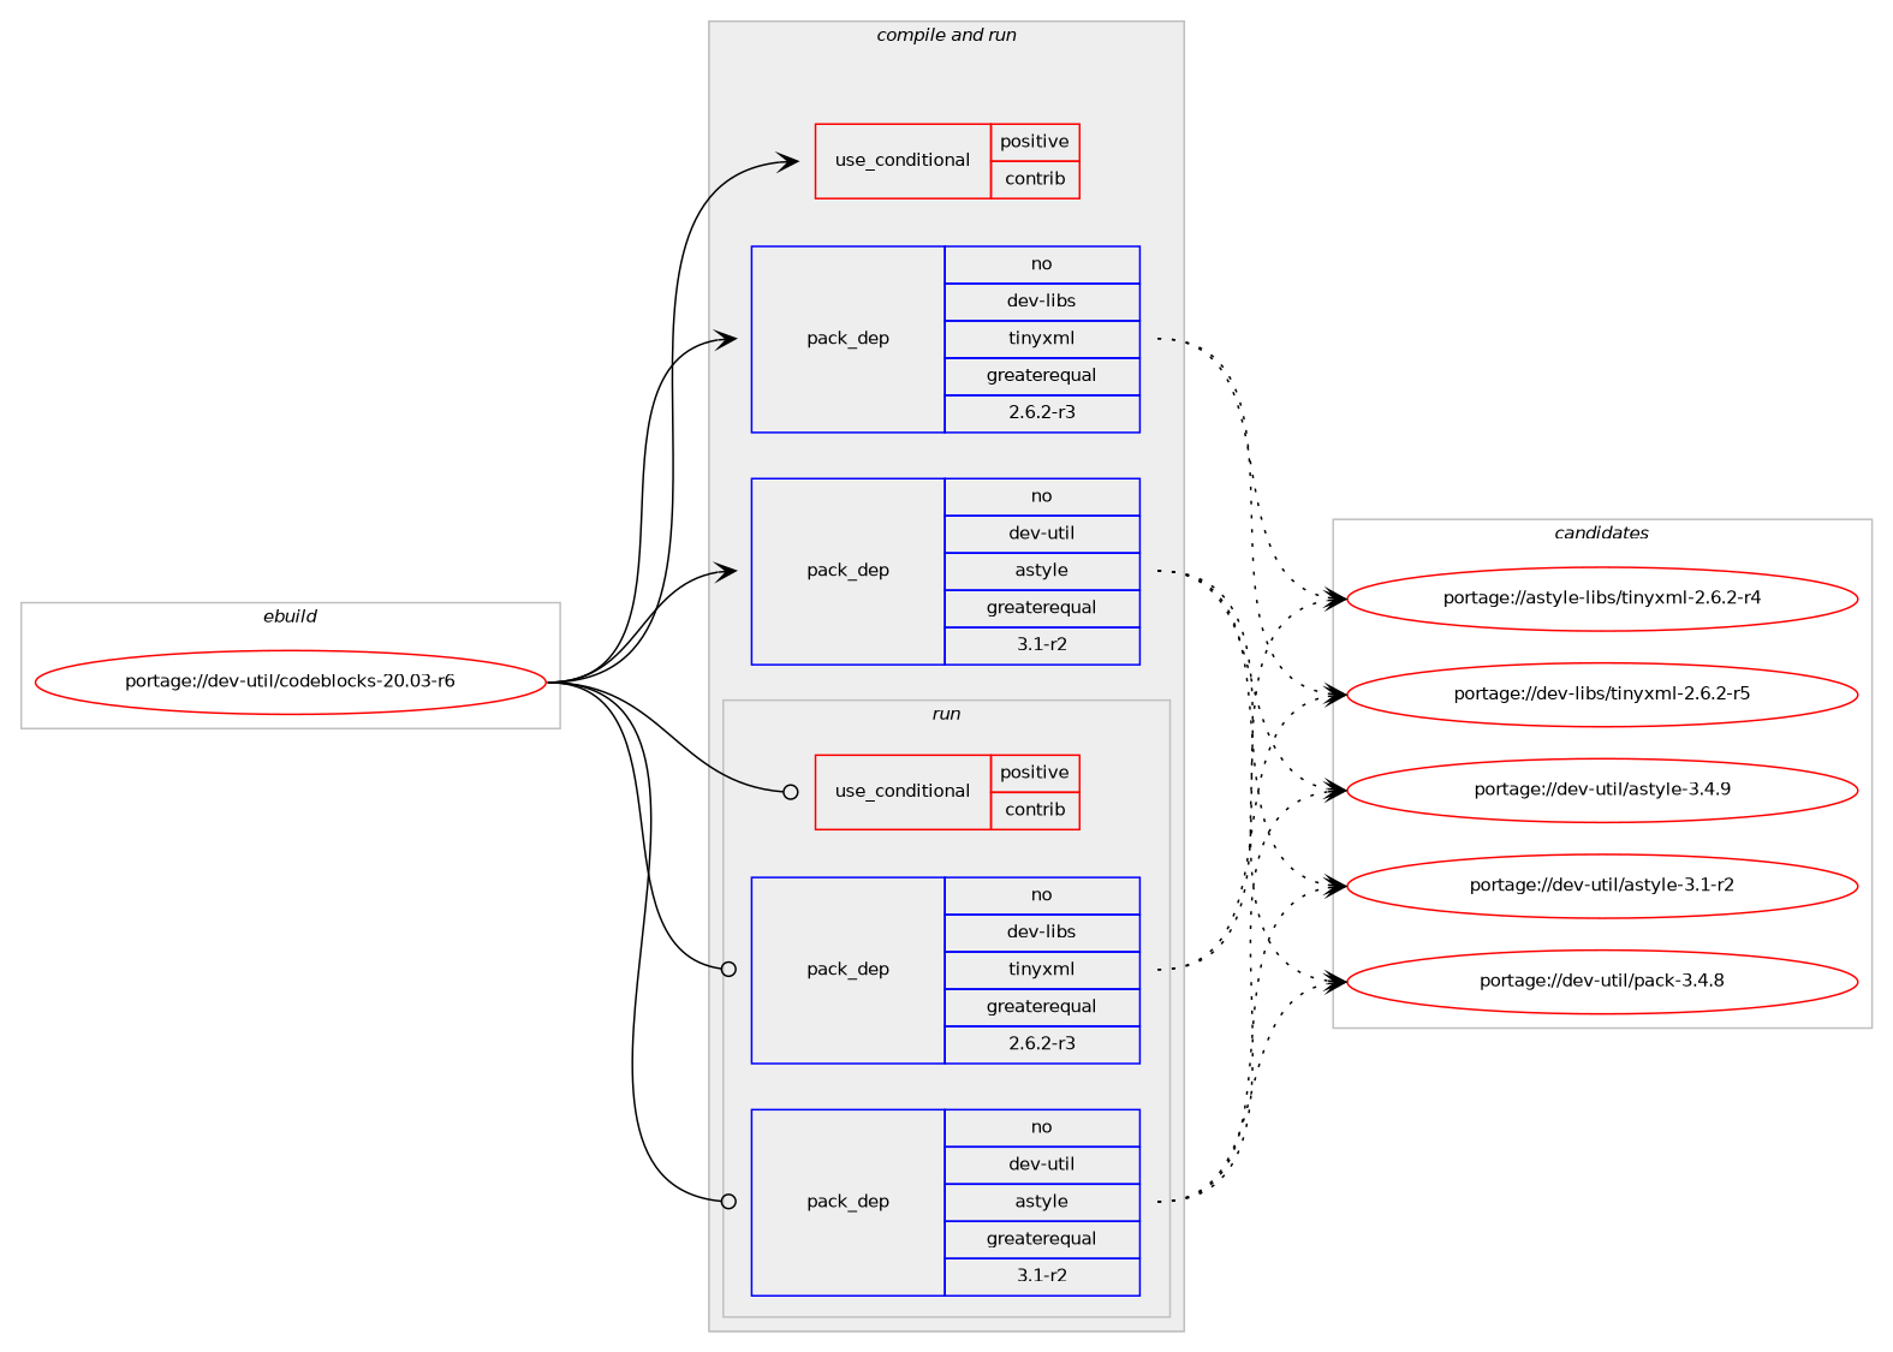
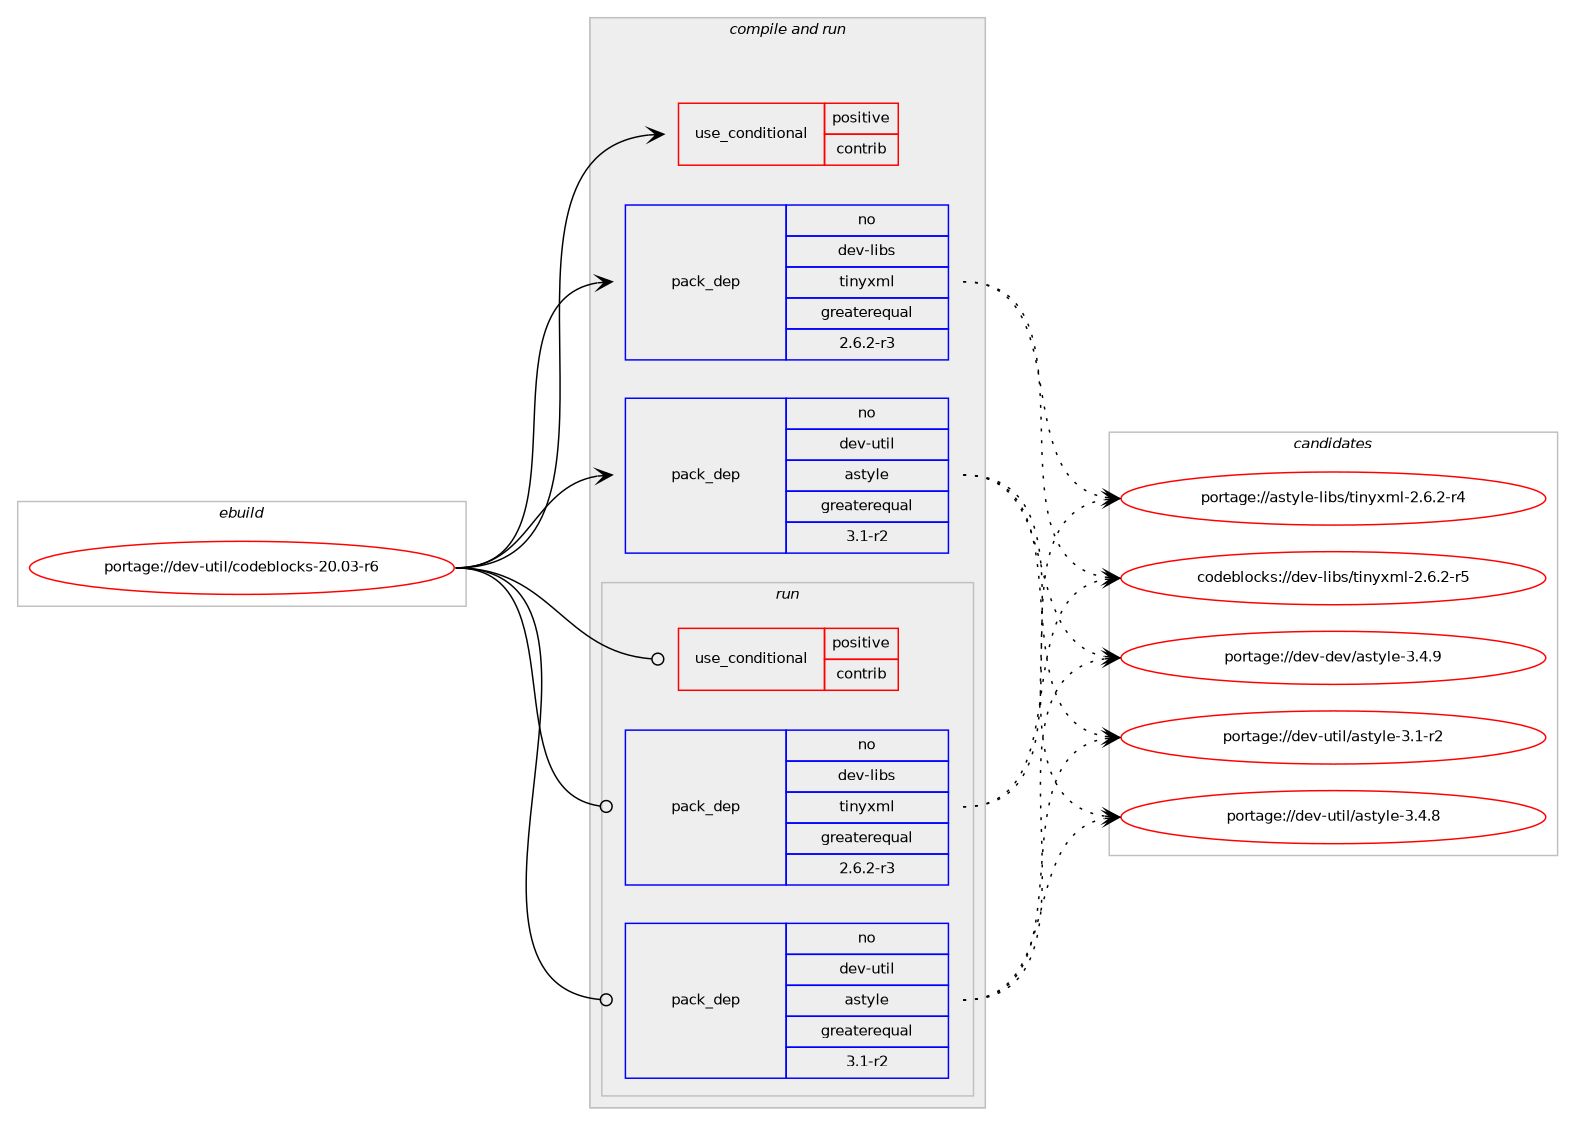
  digraph {
    compound=true
    concentrate=true
    fontname=Helvetica
    fontsize=10
    newrank=true
    rankdir=LR
    ranksep=1.5
    node [color=red fontname=Helvetica fontsize=10]
    edge [arrowhead=vee headport=w style=dotted tailport=e weight=100]
    n1 [label="portage://dev-util/codeblocks-20.03-r6" width=4]
    n2 [label=<<TABLE BORDER="0" CELLBORDER="1" CELLSPACING="0" CELLPADDING="4"><TR><TD ROWSPAN="3" CELLPADDING="10">use_conditional</TD></TR><TR><TD>positive</TD></TR><TR><TD>contrib</TD></TR></TABLE>> shape=none]
    n3 [color=blue label=<<TABLE BORDER="0" CELLBORDER="1" CELLSPACING="0" CELLPADDING="4" WIDTH="220"><TR><TD ROWSPAN="6" CELLPADDING="30">pack_dep</TD></TR><TR><TD WIDTH="110">no</TD></TR><TR><TD>dev-libs</TD></TR><TR><TD>tinyxml</TD></TR><TR><TD>greaterequal</TD></TR><TR><TD>2.6.2-r3</TD></TR></TABLE>> shape=none]
    n4 [color=blue label=<<TABLE BORDER="0" CELLBORDER="1" CELLSPACING="0" CELLPADDING="4" WIDTH="220"><TR><TD ROWSPAN="6" CELLPADDING="30">pack_dep</TD></TR><TR><TD WIDTH="110">no</TD></TR><TR><TD>dev-util</TD></TR><TR><TD>astyle</TD></TR><TR><TD>greaterequal</TD></TR><TR><TD>3.1-r2</TD></TR></TABLE>> shape=none]
    n5 [label=<<TABLE BORDER="0" CELLBORDER="1" CELLSPACING="0" CELLPADDING="4"><TR><TD ROWSPAN="3" CELLPADDING="10">use_conditional</TD></TR><TR><TD>positive</TD></TR><TR><TD>contrib</TD></TR></TABLE>> shape=none]
    n6 [color=blue label=<<TABLE BORDER="0" CELLBORDER="1" CELLSPACING="0" CELLPADDING="4" WIDTH="220"><TR><TD ROWSPAN="6" CELLPADDING="30">pack_dep</TD></TR><TR><TD WIDTH="110">no</TD></TR><TR><TD>dev-libs</TD></TR><TR><TD>tinyxml</TD></TR><TR><TD>greaterequal</TD></TR><TR><TD>2.6.2-r3</TD></TR></TABLE>> shape=none]
    n7 [color=blue label=<<TABLE BORDER="0" CELLBORDER="1" CELLSPACING="0" CELLPADDING="4" WIDTH="220"><TR><TD ROWSPAN="6" CELLPADDING="30">pack_dep</TD></TR><TR><TD WIDTH="110">no</TD></TR><TR><TD>dev-util</TD></TR><TR><TD>astyle</TD></TR><TR><TD>greaterequal</TD></TR><TR><TD>3.1-r2</TD></TR></TABLE>> shape=none]
    n8 [label="portage://astyle-libs/tinyxml-2.6.2-r4" width=4]
-   n9 [label="portage://dev-libs/tinyxml-2.6.2-r5" width=4]
+   n9 [label="codeblocks://dev-libs/tinyxml-2.6.2-r5" width=4]
    n10 [label="portage://dev-util/astyle-3.1-r2" width=4]
-   n11 [label="portage://dev-util/pack-3.4.8" width=4]
-   n12 [label="portage://dev-util/astyle-3.4.9" width=4]
+   n11 [label="portage://dev-util/astyle-3.4.8" width=4]
+   n12 [label="portage://dev-dev/astyle-3.4.9" width=4]
    subgraph cluster_1 {
      color=gray
      label=<<i>ebuild</i>>
      rank=same
      n1
    }
    subgraph cluster_2 {
      color=gray
      label=<<i>dependencies</i>>
      subgraph cluster_3 {
        color=gray
        fillcolor="#eeeeee"
        label=<<i>compile</i>>
        style=filled
        subgraph sub_4 {
          color=gray
          fillcolor="#eeeeee"
          label=<<i>compile</i>>
          style=filled
          n2
        }
        subgraph sub_5 {
          color=gray
          fillcolor="#eeeeee"
          label=<<i>compile</i>>
          style=filled
          n3
        }
        subgraph sub_6 {
          color=gray
          fillcolor="#eeeeee"
          label=<<i>compile</i>>
          style=filled
          n4
        }
      }
      subgraph cluster_7 {
        color=gray
        fillcolor="#eeeeee"
        label=<<i>compile and run</i>>
        style=filled
      }
      subgraph cluster_8 {
        color=gray
        fillcolor="#eeeeee"
        label=<<i>run</i>>
        style=filled
        subgraph sub_9 {
          color=gray
          fillcolor="#eeeeee"
          label=<<i>run</i>>
          style=filled
          n5
        }
        subgraph sub_10 {
          color=gray
          fillcolor="#eeeeee"
          label=<<i>run</i>>
          style=filled
          n6
        }
        subgraph sub_11 {
          color=gray
          fillcolor="#eeeeee"
          label=<<i>run</i>>
          style=filled
          n7
        }
      }
    }
    subgraph cluster_12 {
      color=gray
      label=<<i>candidates</i>>
      rank=same
      subgraph sub_13 {
        color=black
        label=<<i>candidates</i>>
        nodesep=1
        rank=same
        n8
        n9
      }
      subgraph sub_14 {
        color=black
        label=<<i>candidates</i>>
        nodesep=1
        rank=same
        n10
        n11
        n12
      }
      subgraph sub_15 {
        color=black
        label=<<i>candidates</i>>
        nodesep=1
        rank=same
        n8
        n9
      }
      subgraph sub_16 {
        color=black
        label=<<i>candidates</i>>
        nodesep=1
        rank=same
        n10
        n11
        n12
      }
    }
    n1 -> n2 [style=solid weight=20]
    n1 -> n3 [style=solid weight=20]
    n1 -> n4 [style=solid weight=20]
    n1 -> n5 [arrowhead=odot style=solid weight=20]
    n1 -> n6 [arrowhead=odot style=solid weight=20]
    n1 -> n7 [arrowhead=odot style=solid weight=20]
    n3 -> n8
    n3 -> n9
    n4 -> n10
    n4 -> n11
    n4 -> n12
    n6 -> n8
    n6 -> n9
    n7 -> n10
    n7 -> n11
    n7 -> n12
  }
